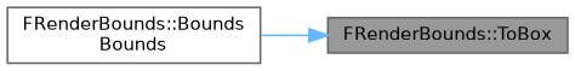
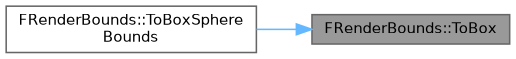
  digraph {
    rankdir=RL
    node [fontname=Helvetica fontsize=10 shape=box style=filled]
    n1 [color=gray40 fillcolor=grey60 fontcolor=black height=0.2 label="FRenderBounds::ToBox" width=0.4]
-   n2 [color=grey40 fillcolor=white height=0.2 label="FRenderBounds::Bounds\lBounds" width=0.4]
+   n2 [color=grey40 fillcolor=white height=0.2 label="FRenderBounds::ToBoxSphere\lBounds" width=0.4]
    n1 -> n2 [color=steelblue1 dir=back fontname=Helvetica fontsize=10 labelfontname=Helvetica labelfontsize=10 style=solid]
  }
